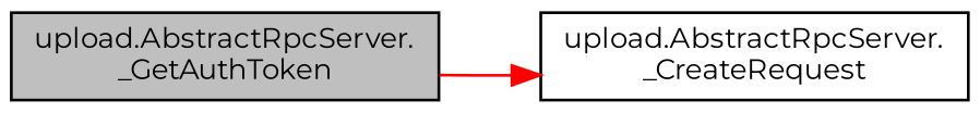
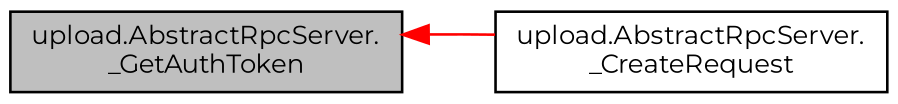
  digraph {
    rankdir=LR
    fontname=Montserrat
    node [color=black fontname=Montserrat fontsize=10 shape=record style=filled]
    n1 [fillcolor=grey75 fontcolor=black height=0.2 label="upload.AbstractRpcServer.\l_GetAuthToken" width=0.4]
    n2 [fillcolor=white height=0.2 label="upload.AbstractRpcServer.\l_CreateRequest" width=0.4]
-   n1 -> n2 [color=red fontname=Montserrat fontsize=10 labelfontname=Helvetica labelfontsize=10 style=solid]
+   n2 -> n1 [color=red fontname=Montserrat fontsize=10 labelfontname=Helvetica labelfontsize=10 style=solid]
  }
